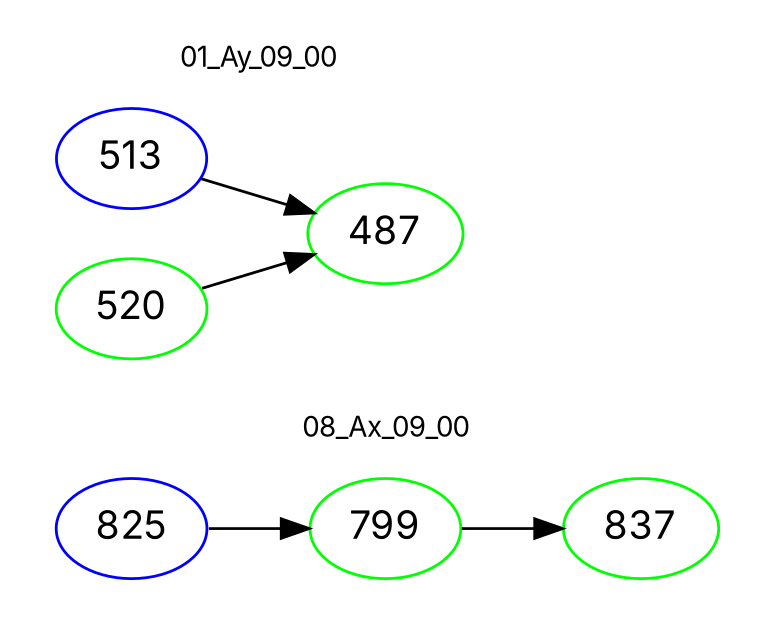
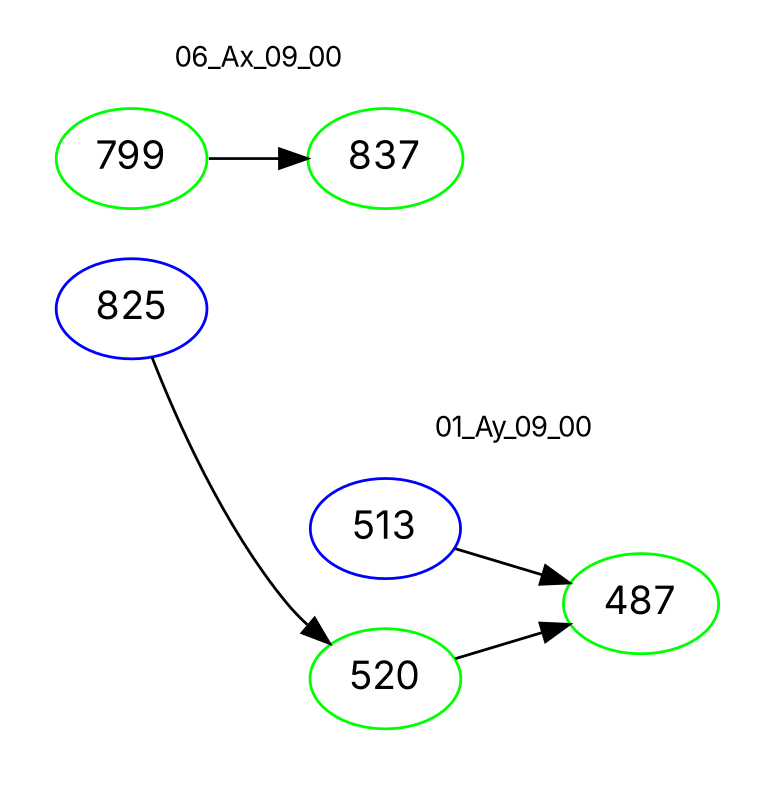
  digraph {
    fontname=Inter
    rankdir=LR
    node [color=green fontname=Inter]
    edge [color=black fontname=Inter]
    n1 [color=blue label=825]
    n2 [label=799]
    n3 [label=837]
    n4 [color=blue label=513]
    n5 [label=487]
    n6 [label=520]
    subgraph cluster_1 {
      color=white
      fontsize=10
-     label="08_Ax_09_00"
+     label="06_Ax_09_00"
      n1
      n2
      n3
    }
    subgraph cluster_2 {
      color=white
      fontsize=10
      label="01_Ay_09_00"
      n4
      n5
      n6
    }
-   n1 -> n2
+   n1 -> n6
    n2 -> n3
    n4 -> n5
    n6 -> n5
  }
